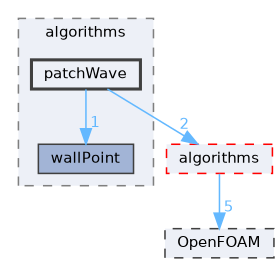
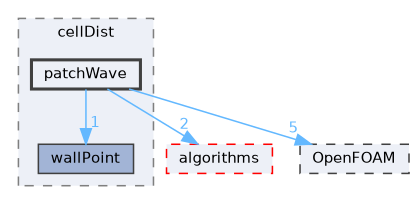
  digraph {
    compound=true
    node [color=grey25 fillcolor="#edf0f7" fontname=Helvetica fontsize=10 shape=box style="filled,dashed"]
    edge [color=steelblue1 fontcolor=steelblue1 fontname=Helvetica fontsize=10 labeldistance=1.5 labelfontname=Helvetica labelfontsize=10]
    n1 [fillcolor="#a2b4d6" height=0.2 label=wallPoint style=filled width=0.4]
    n2 [height=0.2 label=patchWave style="filled,bold" width=0.4]
    n3 [color=red height=0.2 label=algorithms width=0.4]
    n4 [height=0.2 label=OpenFOAM width=0.4]
    subgraph cluster_1 {
      bgcolor="#edf0f7"
      fontname=Helvetica
      fontsize=10
-     label=algorithms
+     label=cellDist
      pencolor=grey50
      style="filled,dashed"
      n1
      n2
    }
    n2 -> n1 [headlabel=1]
    n2 -> n3 [headlabel=2]
-   n3 -> n4 [headlabel=5]
+   n2 -> n4 [headlabel=5]
  }
